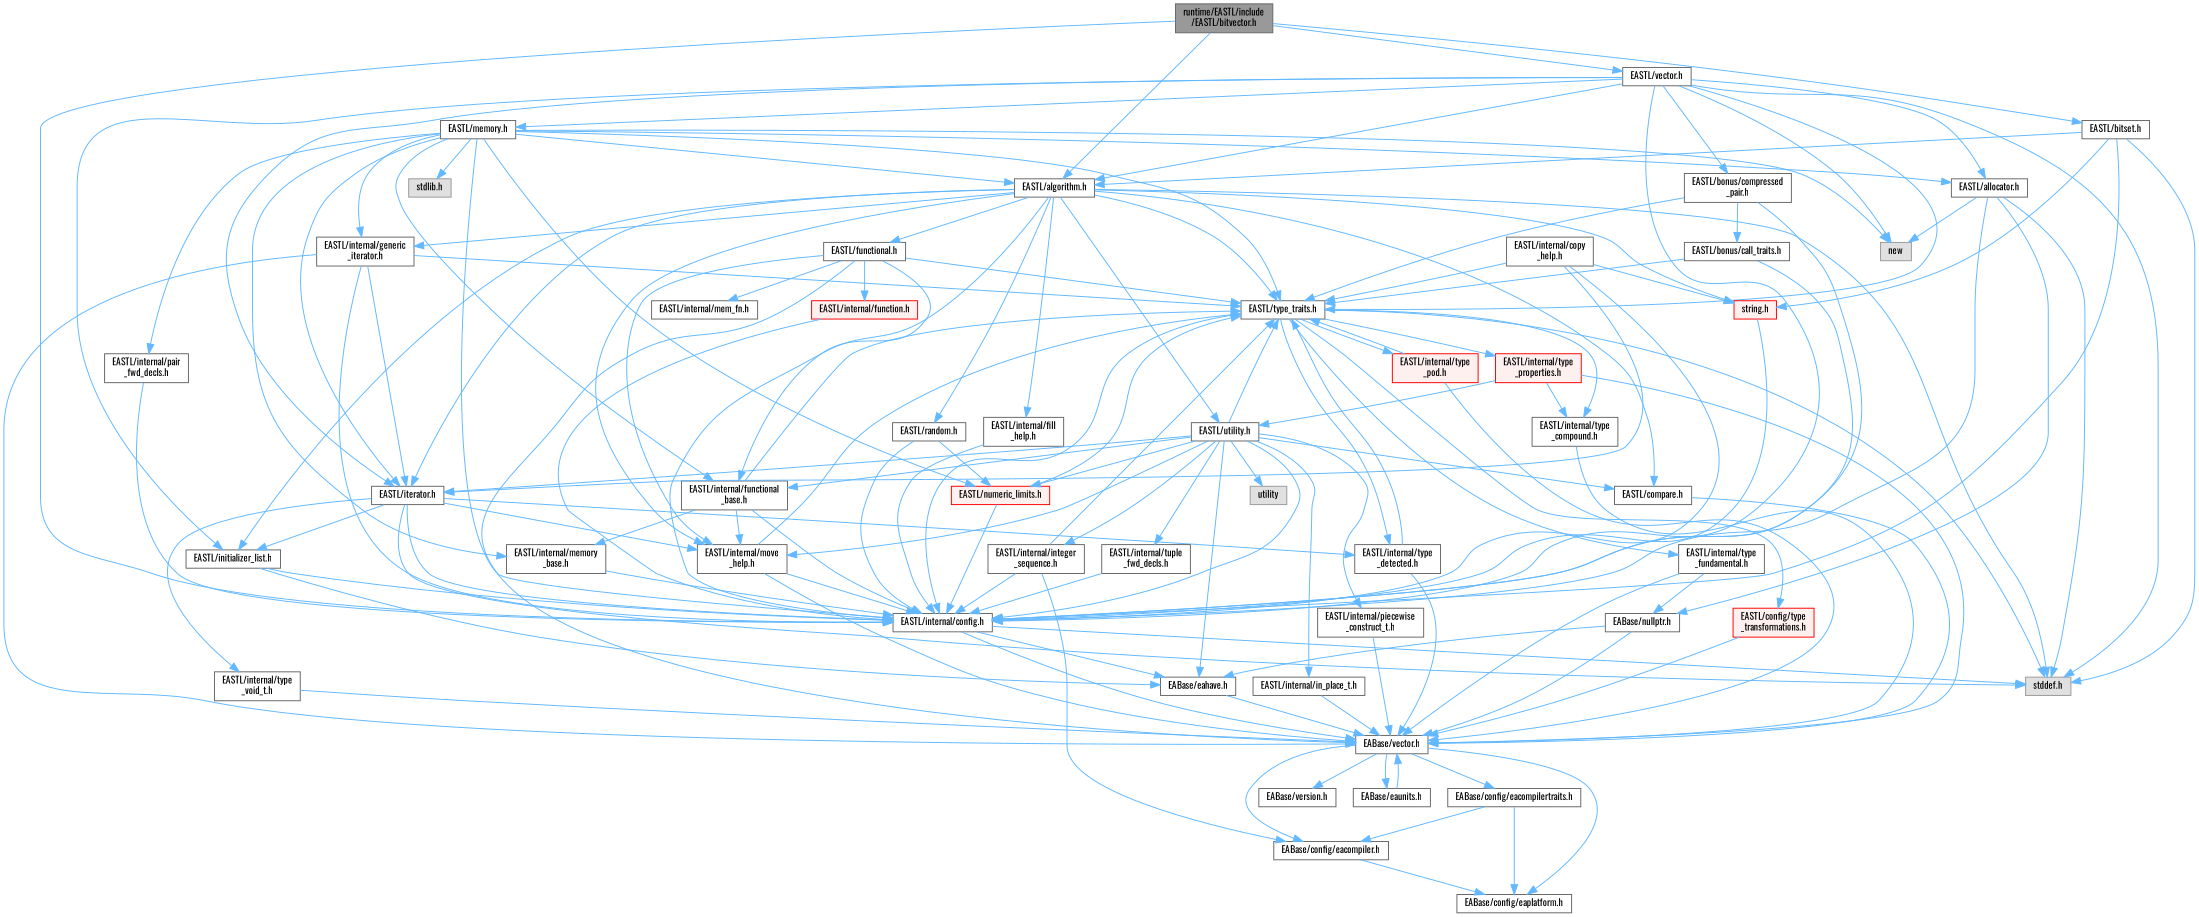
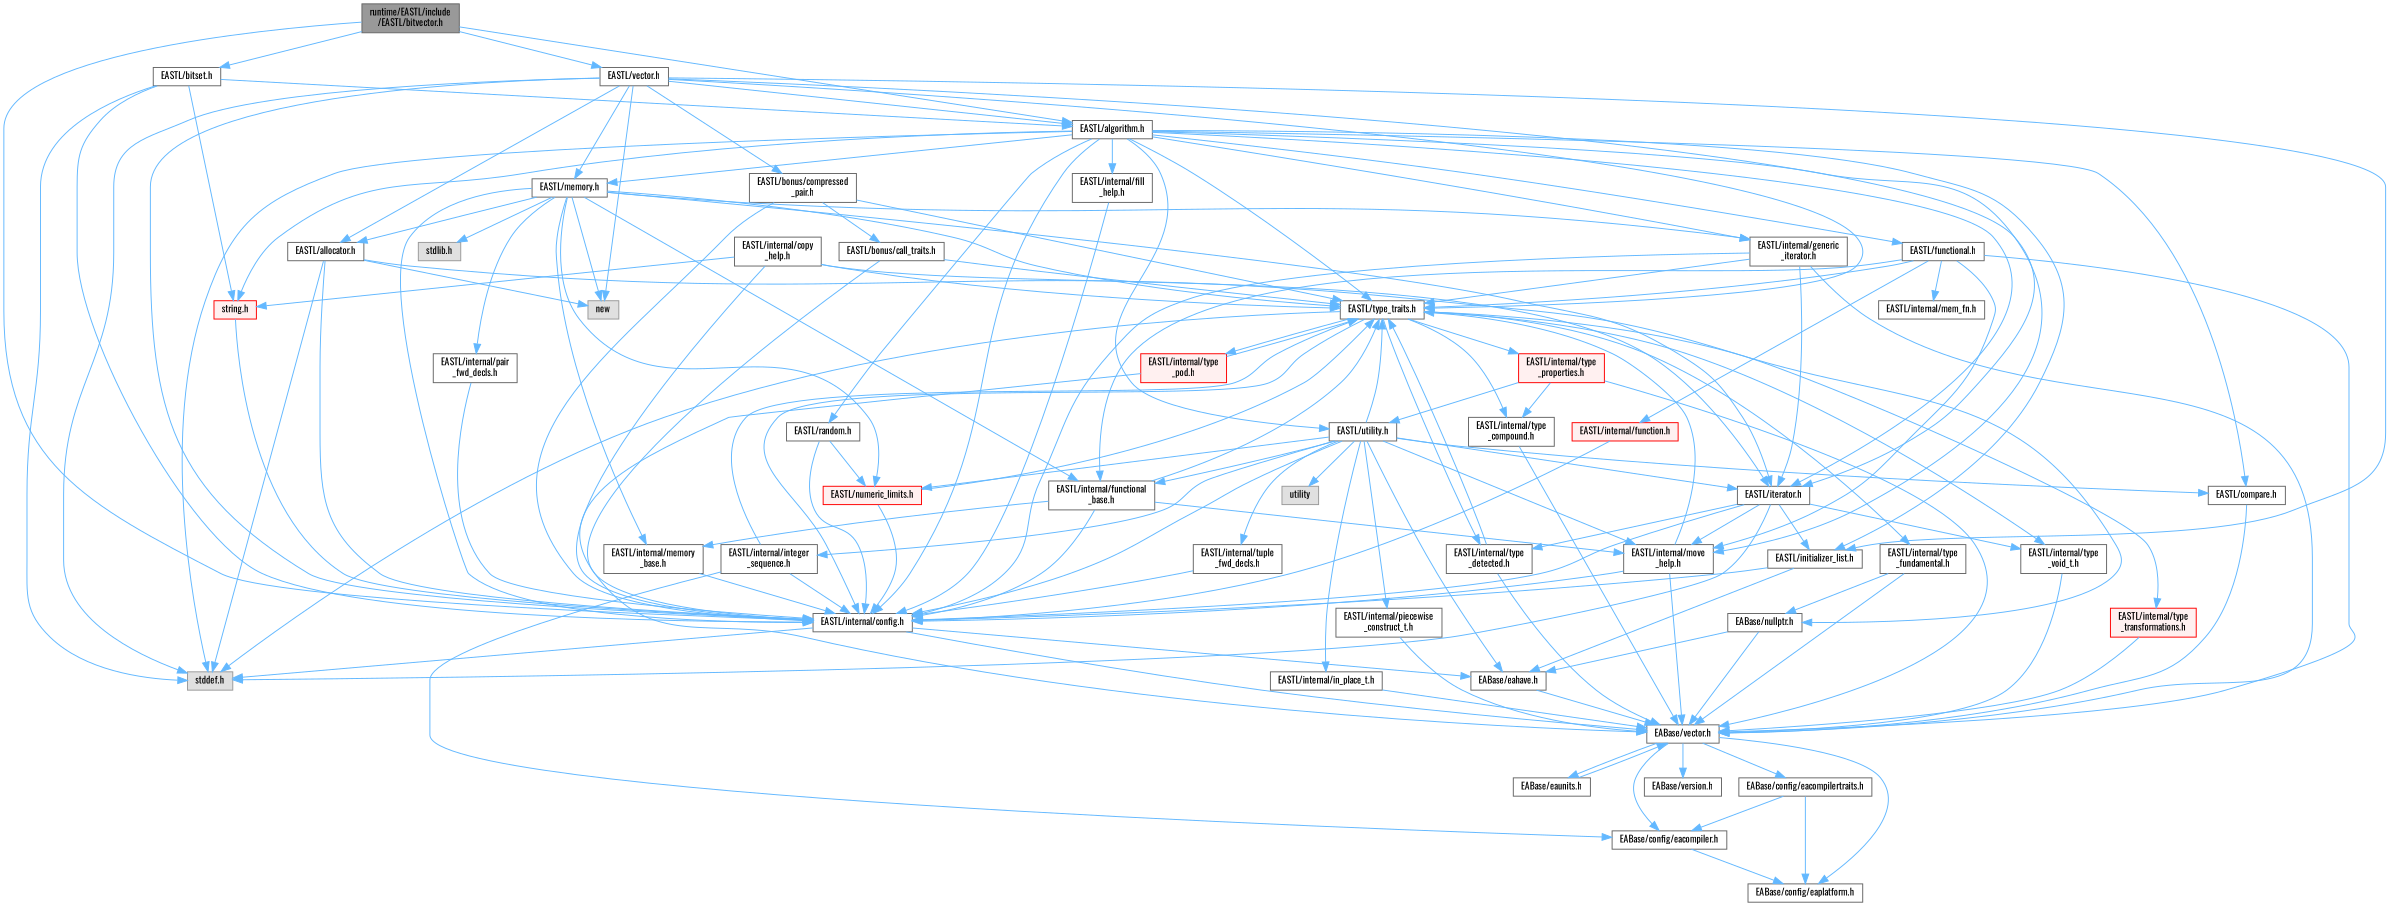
  digraph {
    fontname=Oswald
    node [color=grey40 fillcolor=white fontname=Oswald fontsize=10 shape=box style=filled]
    edge [color=steelblue1 fontname=Oswald fontsize=10 labelfontname=Helvetica labelfontsize=10 style=solid]
    n1 [color=gray40 fillcolor=grey60 fontcolor=black height=0.2 label="runtime/EASTL/include\l/EASTL/bitvector.h" width=0.4]
    n2 [height=0.2 label="EASTL/internal/config.h" width=0.4]
    n3 [height=0.2 label="EASTL/vector.h" width=0.4]
    n4 [height=0.2 label="EASTL/algorithm.h" width=0.4]
    n5 [height=0.2 label="EASTL/bitset.h" width=0.4]
    n6 [height=0.2 label="EABase/vector.h" width=0.4]
    n7 [height=0.2 label="EABase/eahave.h" width=0.4]
    n8 [color=grey60 fillcolor="#E0E0E0" height=0.2 label="stddef.h" width=0.4]
    n9 [height=0.2 label="EASTL/type_traits.h" width=0.4]
    n10 [height=0.2 label="EASTL/iterator.h" width=0.4]
    n11 [height=0.2 label="EASTL/initializer_list.h" width=0.4]
    n12 [height=0.2 label="EASTL/allocator.h" width=0.4]
    n13 [color=grey60 fillcolor="#E0E0E0" height=0.2 label=new width=0.4]
    n14 [height=0.2 label="EASTL/bonus/compressed\l_pair.h" width=0.4]
    n15 [height=0.2 label="EASTL/memory.h" width=0.4]
    n16 [height=0.2 label="EASTL/internal/move\l_help.h" width=0.4]
    n17 [color=red fillcolor="#FFF0F0" height=0.2 label="string.h" width=0.4]
    n18 [height=0.2 label="EASTL/internal/fill\l_help.h" width=0.4]
    n19 [height=0.2 label="EASTL/functional.h" width=0.4]
    n20 [height=0.2 label="EASTL/utility.h" width=0.4]
    n21 [height=0.2 label="EASTL/compare.h" width=0.4]
    n22 [height=0.2 label="EASTL/internal/generic\l_iterator.h" width=0.4]
    n23 [height=0.2 label="EASTL/random.h" width=0.4]
    n24 [height=0.2 label="EABase/config/eacompiler.h" width=0.4]
    n25 [height=0.2 label="EABase/config/eaplatform.h" width=0.4]
    n26 [height=0.2 label="EABase/config/eacompilertraits.h" width=0.4]
    n27 [height=0.2 label="EABase/version.h" width=0.4]
    n28 [height=0.2 label="EABase/eaunits.h" width=0.4]
    n29 [height=0.2 label="EASTL/internal/type\l_fundamental.h" width=0.4]
-   n30 [color=red fillcolor="#FFF0F0" height=0.2 label="EASTL/config/type\l_transformations.h" width=0.4]
+   n30 [color=red fillcolor="#FFF0F0" height=0.2 label="EASTL/internal/type\l_transformations.h" width=0.4]
    n31 [height=0.2 label="EASTL/internal/type\l_void_t.h" width=0.4]
    n32 [color=red fillcolor="#FFF0F0" height=0.2 label="EASTL/internal/type\l_properties.h" width=0.4]
    n33 [height=0.2 label="EASTL/internal/type\l_compound.h" width=0.4]
    n34 [color=red fillcolor="#FFF0F0" height=0.2 label="EASTL/internal/type\l_pod.h" width=0.4]
    n35 [height=0.2 label="EASTL/internal/type\l_detected.h" width=0.4]
    n36 [height=0.2 label="EABase/nullptr.h" width=0.4]
    n37 [height=0.2 label="EASTL/bonus/call_traits.h" width=0.4]
    n38 [height=0.2 label="EASTL/internal/functional\l_base.h" width=0.4]
    n39 [height=0.2 label="EASTL/internal/memory\l_base.h" width=0.4]
    n40 [color=red fillcolor="#FFF0F0" height=0.2 label="EASTL/numeric_limits.h" width=0.4]
    n41 [height=0.2 label="EASTL/internal/pair\l_fwd_decls.h" width=0.4]
    n42 [color=grey60 fillcolor="#E0E0E0" height=0.2 label="stdlib.h" width=0.4]
    n43 [height=0.2 label="EASTL/internal/copy\l_help.h" width=0.4]
    n44 [height=0.2 label="EASTL/internal/mem_fn.h" width=0.4]
    n45 [color=red fillcolor="#FFF0F0" height=0.2 label="EASTL/internal/function.h" width=0.4]
    n46 [height=0.2 label="EASTL/internal/integer\l_sequence.h" width=0.4]
    n47 [height=0.2 label="EASTL/internal/tuple\l_fwd_decls.h" width=0.4]
    n48 [height=0.2 label="EASTL/internal/in_place_t.h" width=0.4]
    n49 [height=0.2 label="EASTL/internal/piecewise\l_construct_t.h" width=0.4]
    n50 [color=grey60 fillcolor="#E0E0E0" height=0.2 label=utility width=0.4]
    n1 -> n2
    n1 -> n3
    n1 -> n4
    n1 -> n5
    n2 -> n6
    n2 -> n7
    n2 -> n8
    n3 -> n2
    n3 -> n4
    n3 -> n8
    n3 -> n9
    n3 -> n10
    n3 -> n11
    n3 -> n12
    n3 -> n13
    n3 -> n14
    n3 -> n15
    n4 -> n2
    n4 -> n8
    n4 -> n9
    n4 -> n10
    n4 -> n11
    n4 -> n16
    n4 -> n17
    n4 -> n18
    n4 -> n19
    n4 -> n20
    n4 -> n21
    n4 -> n22
    n4 -> n23
    n5 -> n2
    n5 -> n4
    n5 -> n8
    n5 -> n17
    n6 -> n24
    n6 -> n25
    n6 -> n26
    n6 -> n27
    n6 -> n28
    n7 -> n6
    n9 -> n2
    n9 -> n8
    n9 -> n29
    n9 -> n30
+   n9 -> n31
    n9 -> n32
    n9 -> n33
    n9 -> n34
    n9 -> n35
    n10 -> n2
    n10 -> n8
    n10 -> n11
    n10 -> n16
    n10 -> n31
    n10 -> n35
    n11 -> n2
    n11 -> n7
    n12 -> n2
    n12 -> n8
    n12 -> n13
    n12 -> n36
    n14 -> n2
    n14 -> n9
    n14 -> n37
    n15 -> n2
-   n15 -> n4
+   n4 -> n15
    n15 -> n9
    n15 -> n10
    n15 -> n12
    n15 -> n13
    n15 -> n22
    n15 -> n38
    n15 -> n39
    n15 -> n40
    n15 -> n41
    n15 -> n42
    n16 -> n2
    n16 -> n6
    n16 -> n9
    n17 -> n2
    n18 -> n2
    n19 -> n6
    n19 -> n9
    n19 -> n16
    n19 -> n38
    n19 -> n44
    n19 -> n45
    n20 -> n2
    n20 -> n7
    n20 -> n9
    n20 -> n10
    n20 -> n16
    n20 -> n21
    n20 -> n38
    n20 -> n40
    n20 -> n46
    n20 -> n47
    n20 -> n48
    n20 -> n49
    n20 -> n50
    n21 -> n6
    n22 -> n2
    n22 -> n6
    n22 -> n9
    n22 -> n10
    n23 -> n2
    n23 -> n40
    n24 -> n25
    n26 -> n24
    n26 -> n25
    n28 -> n6
    n29 -> n6
    n29 -> n36
    n30 -> n6
    n31 -> n6
    n32 -> n6
    n32 -> n20
    n32 -> n33
    n33 -> n6
    n34 -> n6
    n34 -> n9
    n35 -> n6
    n35 -> n9
    n36 -> n6
    n36 -> n7
    n37 -> n2
    n37 -> n9
    n38 -> n2
    n38 -> n9
    n38 -> n16
    n38 -> n39
    n39 -> n2
    n40 -> n2
    n40 -> n9
    n41 -> n2
    n43 -> n2
    n43 -> n9
    n43 -> n10
    n43 -> n17
    n45 -> n2
    n46 -> n2
    n46 -> n9
    n46 -> n24
    n47 -> n2
    n48 -> n6
    n49 -> n6
  }
